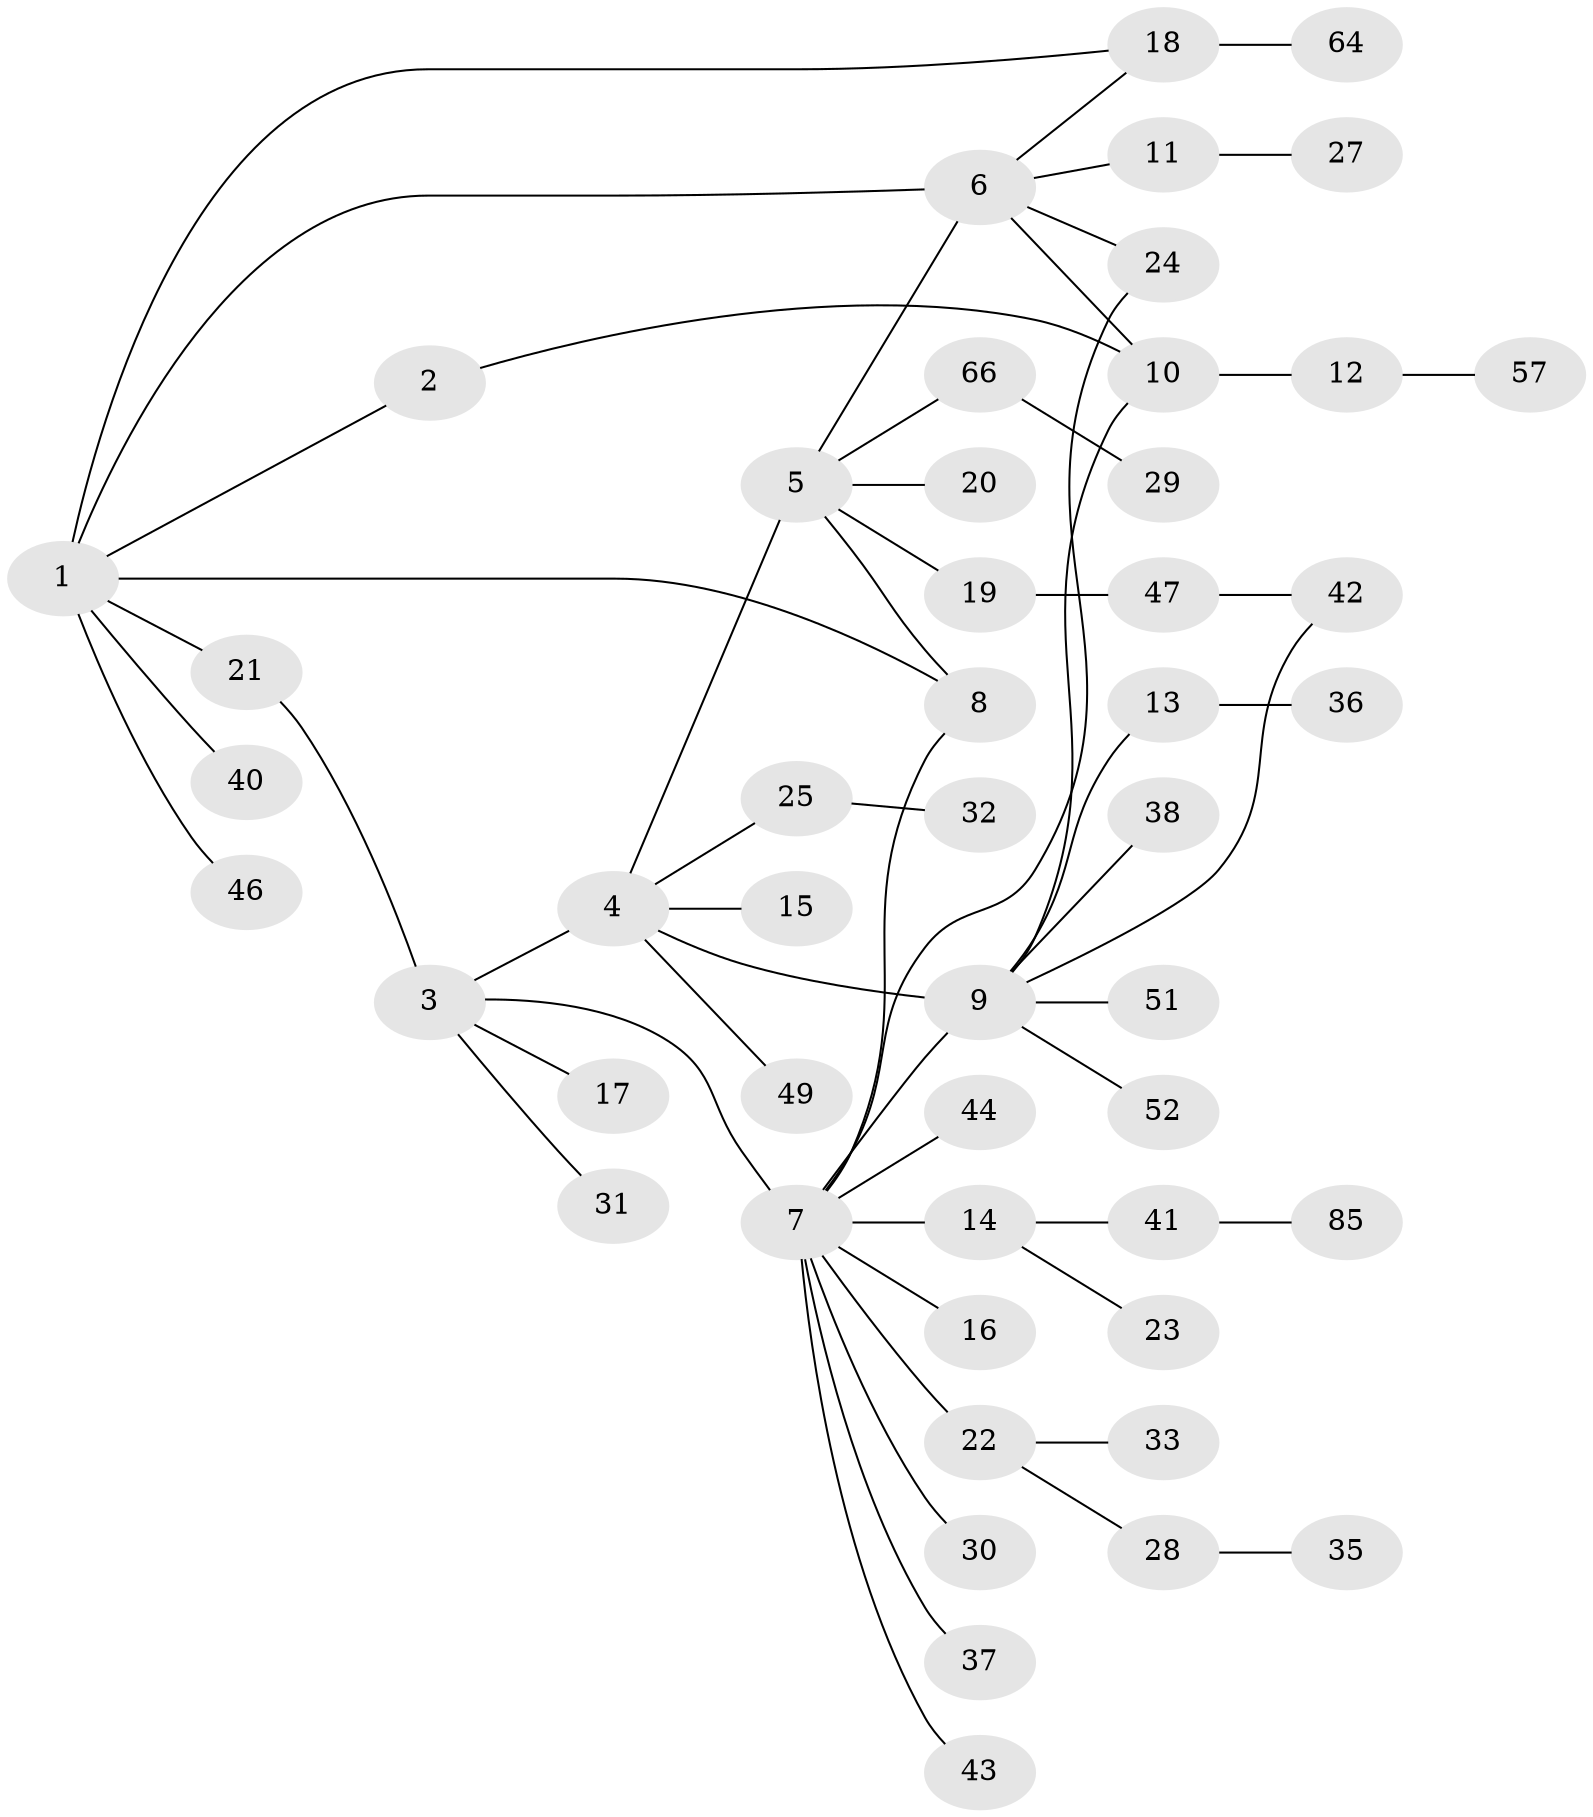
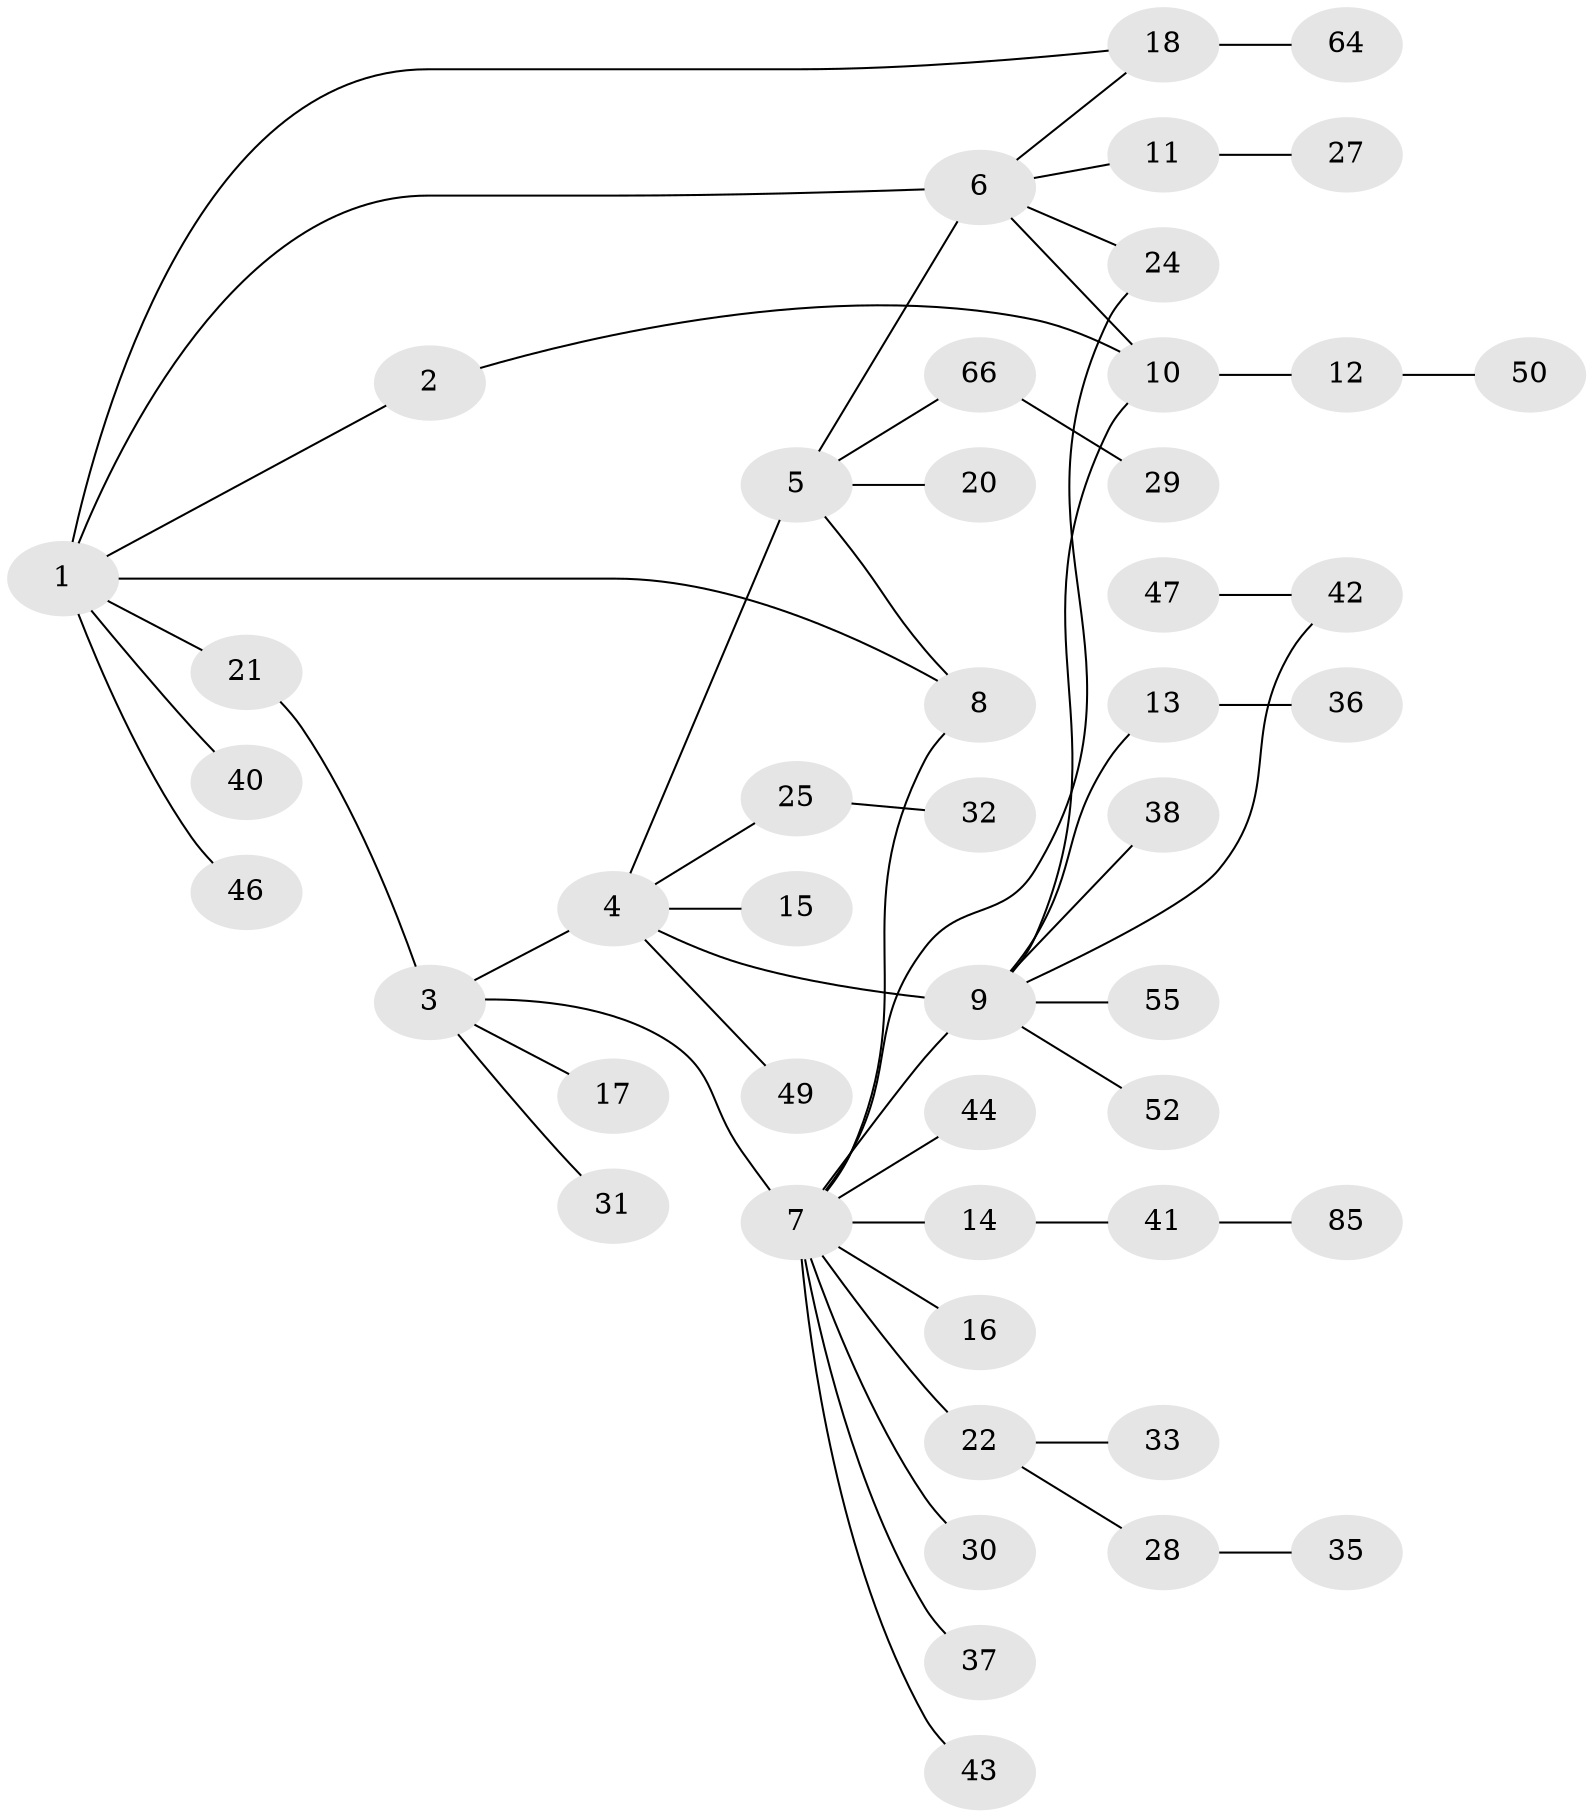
  graph {
    rankdir=LR
    node [color=gray90 style=filled]
    1
    2
    6
    8
    18
    21
    40
    46
    10
    11
    24
    n12 [label=64]
    3
    4
    7
    17
    31
    12
    5
    9
    15
    25
    49
    14
    16
    22
    30
    37
    43
    44
-   19
    20
    n33 [label=66]
    13
    38
    42
-   51
+   51 [label=55]
    52
    32
    47
    29
    27
-   23
    41
    28
    33
    36
-   50 [label=57]
+   50
    n49 [label=85]
    35
    1 -- 2
    1 -- 6
    1 -- 8
    1 -- 18
    1 -- 21
    1 -- 40
    1 -- 46
    2 -- 10
    6 -- 18
    6 -- 10
    6 -- 11
    6 -- 24
    18 -- n12
    21 -- 3
    10 -- 12
    11 -- 27
    3 -- 4
    3 -- 7
    3 -- 17
    3 -- 31
    4 -- 5
    4 -- 9
    4 -- 15
    4 -- 25
    4 -- 49
    7 -- 8
    7 -- 24
    7 -- 9
    7 -- 14
    7 -- 16
    7 -- 22
    7 -- 30
    7 -- 37
    7 -- 43
    7 -- 44
    12 -- 50
    5 -- 6
    5 -- 8
-   5 -- 19
    5 -- 20
    5 -- n33
    9 -- 10
    9 -- 13
    9 -- 38
    9 -- 42
    9 -- 51
    9 -- 52
    25 -- 32
-   14 -- 23
    14 -- 41
    22 -- 28
    22 -- 33
-   19 -- 47
    n33 -- 29
    13 -- 36
    47 -- 42
    41 -- n49
    28 -- 35
  }
